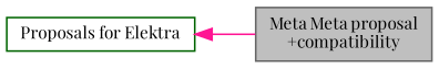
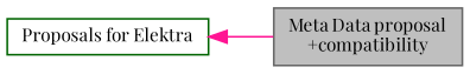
  digraph {
    rankdir=LR
    fontname="Playfair Display"
    node [fontname="Playfair Display" fontsize=10 shape=record style=filled]
    n1 [color=darkgreen fillcolor=white height=0.2 label="Proposals for Elektra" width=0.4]
-   n2 [color=gray40 fillcolor=grey75 fontcolor=black height=0.2 label="Meta Meta proposal\l+compatibility" width=0.4]
+   n2 [color=gray40 fillcolor=grey75 fontcolor=black height=0.2 label="Meta Data proposal\l+compatibility" width=0.4]
    n1 -> n2 [color=deeppink dir=back fontname="Playfair Display" fontsize=10 labelfontname=FreeSans labelfontsize=10 shape=plaintext style=solid]
  }
